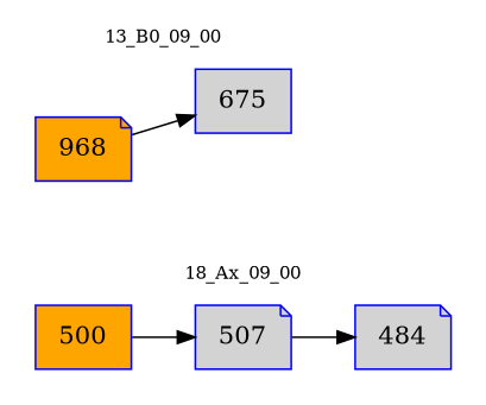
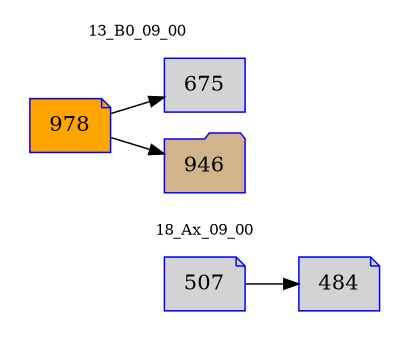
  digraph {
    rankdir=LR
    node [color=blue fillcolor=lightgrey shape=note style=filled]
    edge [color=black]
-   n1 [fillcolor=orange label=500 shape=box]
    n2 [label=484]
    n3 [label=507]
-   n4 [fillcolor=orange label=968]
+   n4 [fillcolor=orange label=978]
+   n5 [fillcolor=tan label=946 shape=folder]
    n6 [label=675 shape=box]
    subgraph cluster_1 {
      color=white
      fontsize=10
      label="18_Ax_09_00"
-     n1
      n2
      n3
    }
    subgraph cluster_2 {
      color=white
      fontsize=10
      label="13_B0_09_00"
      n4
+     n5
      n6
    }
-   n1 -> n3
    n3 -> n2
+   n4 -> n5
    n4 -> n6
  }
